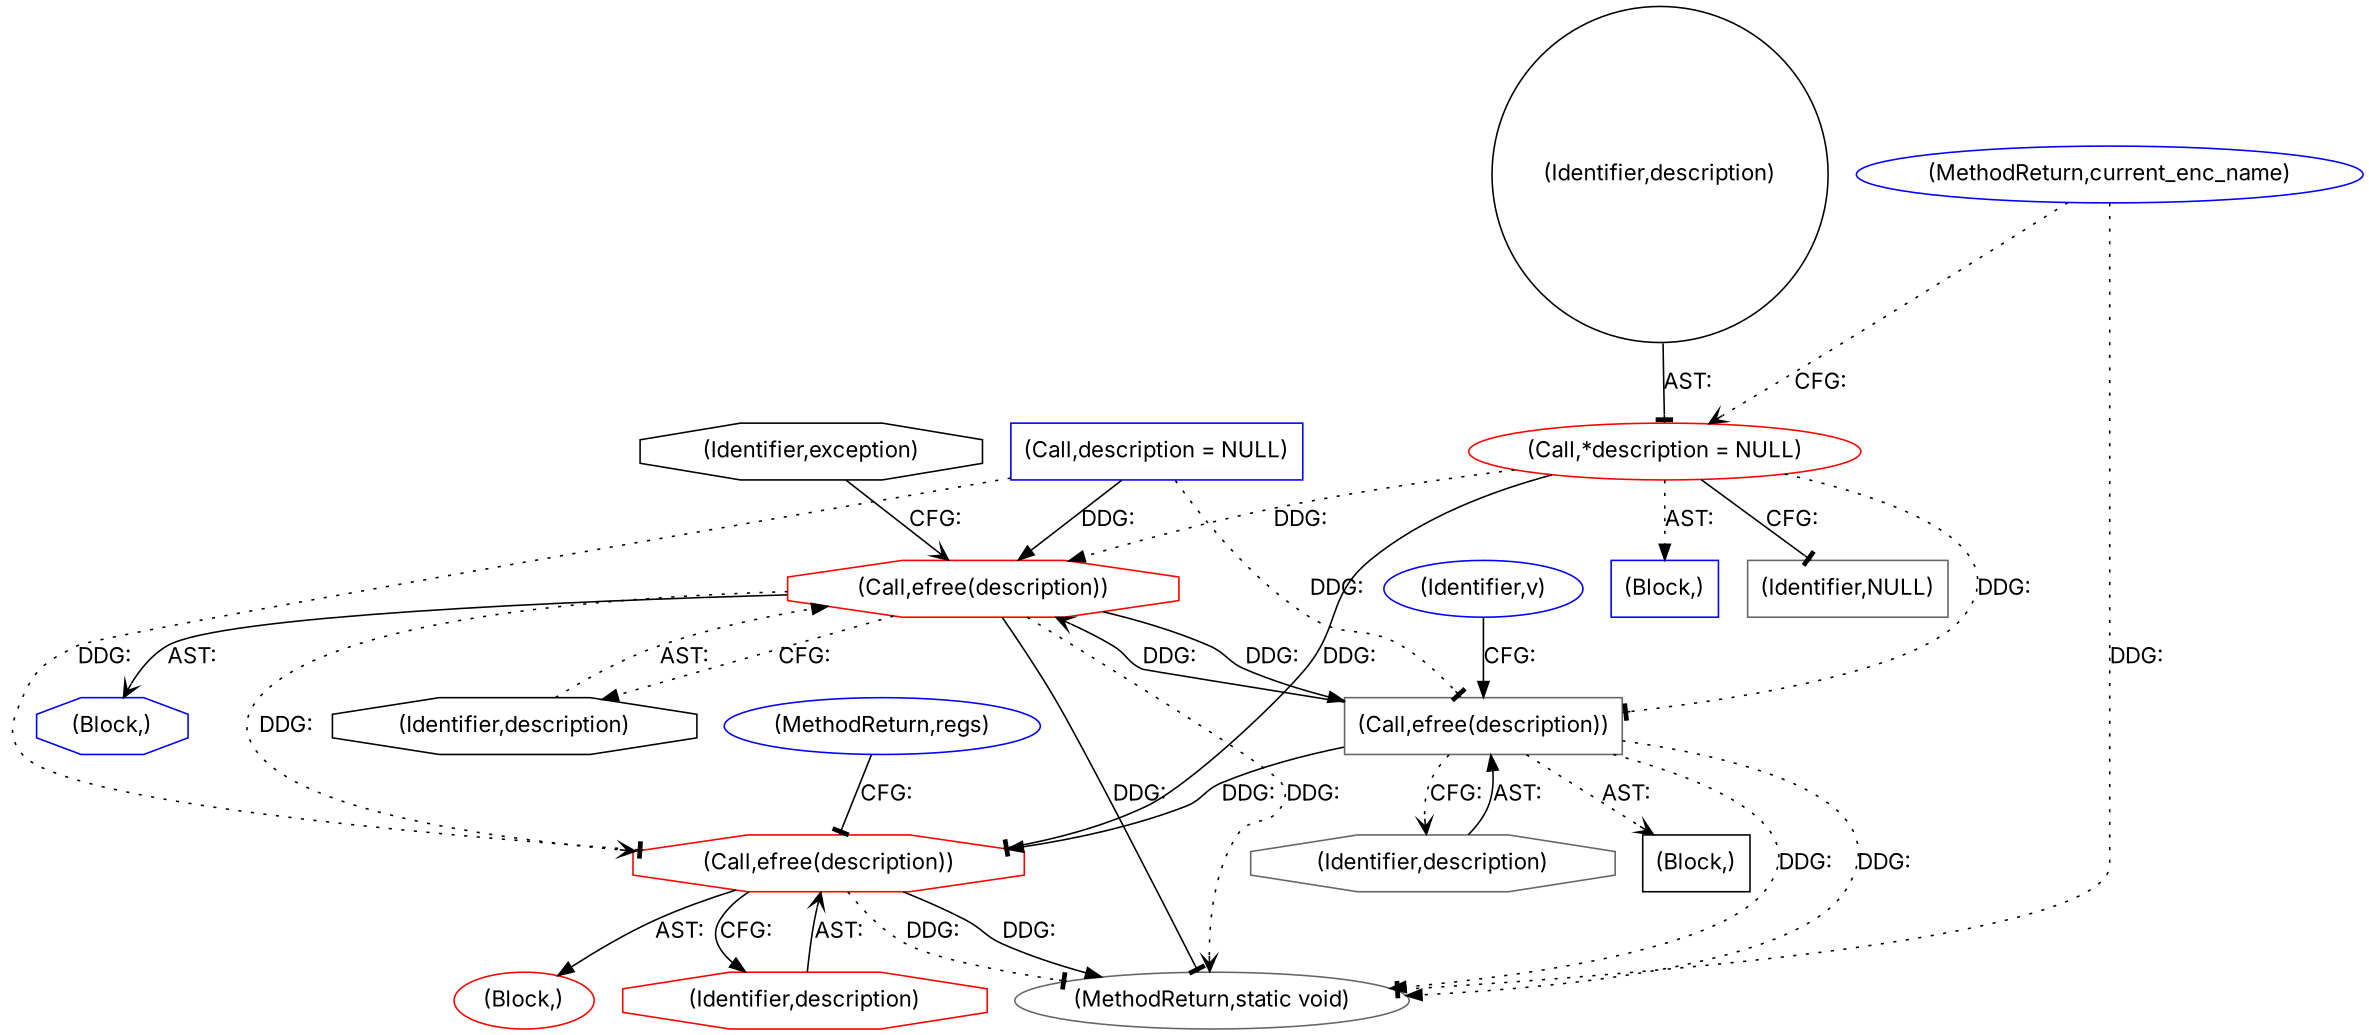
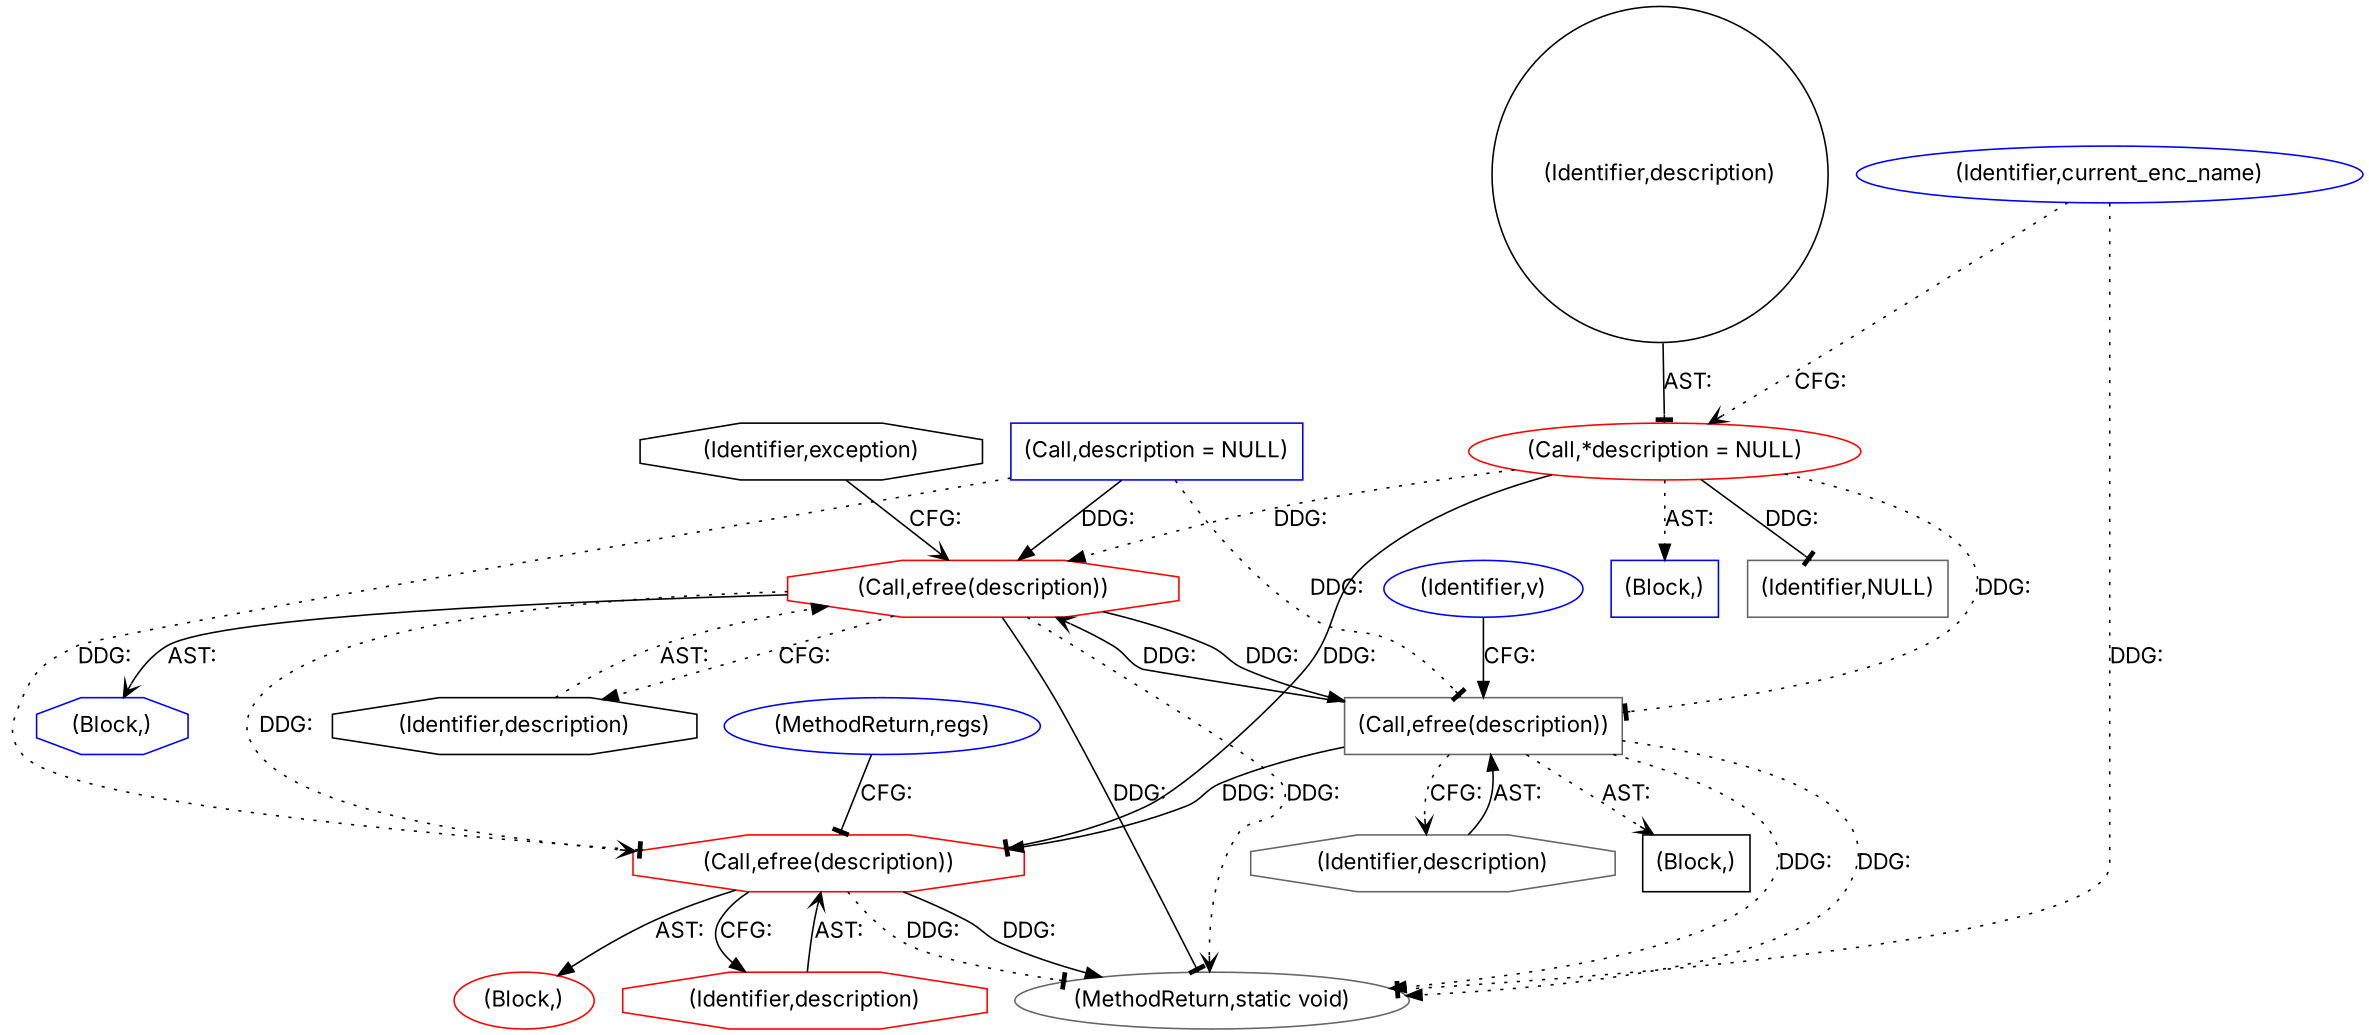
  digraph {
    fontname=Inter
    node [color=blue fontname=Inter shape=octagon]
    edge [arrowhead=normal fontname=Inter style=solid]
    n1 [color=red label="(Call,*description = NULL)" shape=ellipse]
    n2 [color=red label="(Call,efree(description))"]
    n3 [color=gray40 label="(Call,efree(description))" shape=box]
    n4 [color=red label="(Call,efree(description))"]
    n5 [label="(Block,)" shape=box]
    n6 [color=gray40 label="(Identifier,NULL)" shape=box]
    n7 [color=gray40 label="(MethodReturn,static void)" shape=ellipse]
    n8 [label="(Block,)"]
    n9 [color=black label="(Identifier,description)"]
    n10 [color=black label="(Block,)" shape=box]
    n11 [color=gray40 label="(Identifier,description)"]
    n12 [color=red label="(Block,)" shape=ellipse]
    n13 [color=red label="(Identifier,description)"]
    n14 [color=black label="(Identifier,description)" shape=circle]
    n15 [color=black label="(Identifier,exception)"]
-   n16 [label="(MethodReturn,current_enc_name)" shape=ellipse]
+   n16 [label="(Identifier,current_enc_name)" shape=ellipse]
    n17 [label="(Call,description = NULL)" shape=box]
    n18 [label="(Identifier,v)" shape=ellipse]
    n19 [label="(MethodReturn,regs)" shape=ellipse]
    n1 -> n2 [label="DDG: " style=dotted]
    n1 -> n3 [arrowhead=tee label="DDG: " style=dotted]
    n1 -> n4 [arrowhead=tee label="DDG: "]
    n1 -> n5 [label="AST: " style=dotted]
-   n1 -> n6 [arrowhead=tee label="CFG: "]
+   n1 -> n6 [arrowhead=tee label="DDG: "]
    n2 -> n3 [label="DDG: "]
    n2 -> n4 [arrowhead=vee label="DDG: " style=dotted]
    n2 -> n7 [arrowhead=tee label="DDG: "]
    n2 -> n7 [arrowhead=vee label="DDG: " style=dotted]
    n2 -> n8 [arrowhead=vee label="AST: "]
    n2 -> n9 [label="CFG: " style=dotted]
    n3 -> n2 [arrowhead=vee label="DDG: "]
    n3 -> n4 [label="DDG: "]
    n3 -> n7 [label="DDG: " style=dotted]
    n3 -> n7 [label="DDG: " style=dotted]
    n3 -> n10 [arrowhead=vee label="AST: " style=dotted]
    n3 -> n11 [arrowhead=vee label="CFG: " style=dotted]
    n4 -> n7 [arrowhead=tee label="DDG: " style=dotted]
    n4 -> n7 [label="DDG: "]
    n4 -> n12 [label="AST: "]
    n4 -> n13 [label="CFG: "]
    n9 -> n2 [label="AST: " style=dotted]
    n11 -> n3 [label="AST: "]
    n13 -> n4 [arrowhead=vee label="AST: "]
    n14 -> n1 [arrowhead=tee label="AST: "]
    n15 -> n2 [arrowhead=vee label="CFG: "]
    n16 -> n1 [arrowhead=vee label="CFG: " style=dotted]
    n16 -> n7 [arrowhead=tee label="DDG: " style=dotted]
    n17 -> n2 [label="DDG: "]
    n17 -> n3 [arrowhead=tee label="DDG: " style=dotted]
    n17 -> n4 [arrowhead=tee label="DDG: " style=dotted]
    n18 -> n3 [label="CFG: "]
    n19 -> n4 [arrowhead=tee label="CFG: "]
  }
